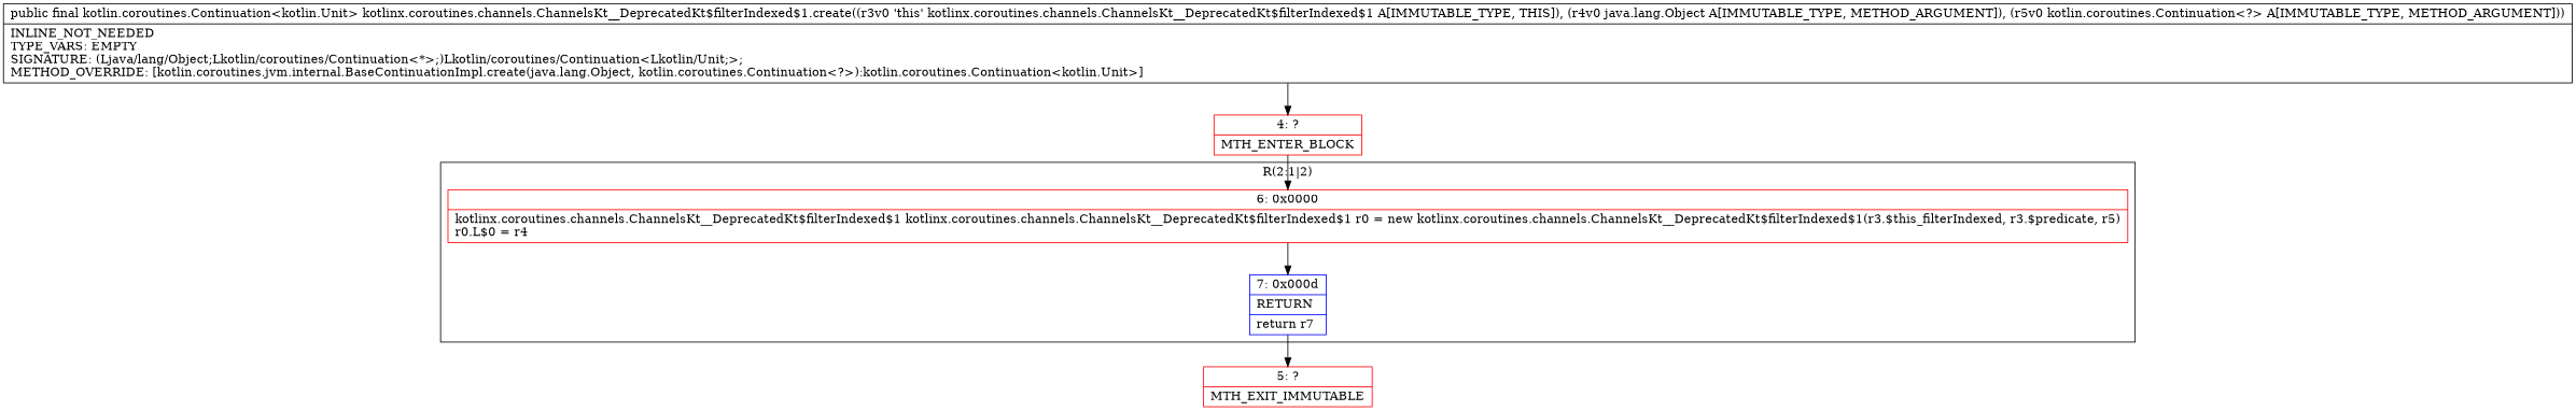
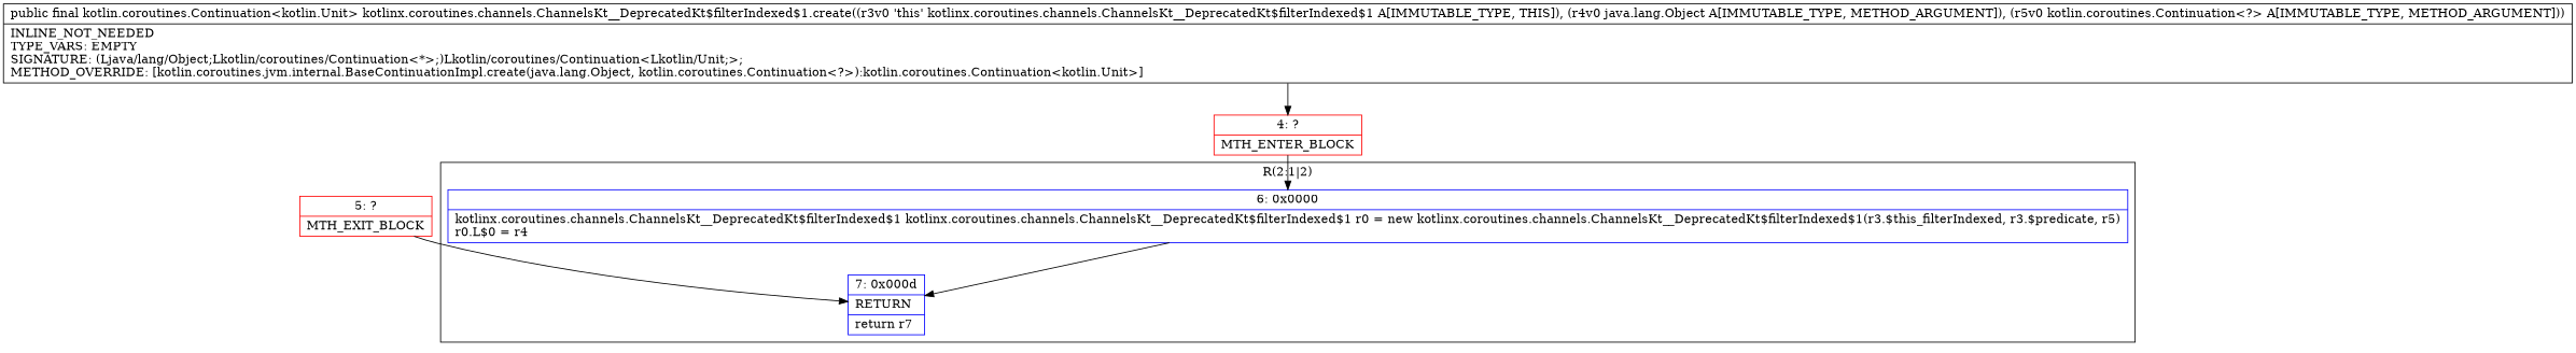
  digraph {
    node [color=blue shape=record]
-   n1 [color=red label="{6\:\ 0x0000|kotlinx.coroutines.channels.ChannelsKt__DeprecatedKt$filterIndexed$1 kotlinx.coroutines.channels.ChannelsKt__DeprecatedKt$filterIndexed$1 r0 = new kotlinx.coroutines.channels.ChannelsKt__DeprecatedKt$filterIndexed$1(r3.$this_filterIndexed, r3.$predicate, r5)\lr0.L$0 = r4\l}"]
+   n1 [label="{6\:\ 0x0000|kotlinx.coroutines.channels.ChannelsKt__DeprecatedKt$filterIndexed$1 kotlinx.coroutines.channels.ChannelsKt__DeprecatedKt$filterIndexed$1 r0 = new kotlinx.coroutines.channels.ChannelsKt__DeprecatedKt$filterIndexed$1(r3.$this_filterIndexed, r3.$predicate, r5)\lr0.L$0 = r4\l}"]
    n2 [label="{7\:\ 0x000d|RETURN\l|return r7\l}"]
-   n3 [color=red label="{5\:\ ?|MTH_EXIT_IMMUTABLE\l}"]
+   n3 [color=red label="{5\:\ ?|MTH_EXIT_BLOCK\l}"]
    n4 [color=red label="{4\:\ ?|MTH_ENTER_BLOCK\l}"]
    n5 [label="{public final kotlin.coroutines.Continuation\<kotlin.Unit\> kotlinx.coroutines.channels.ChannelsKt__DeprecatedKt$filterIndexed$1.create((r3v0 'this' kotlinx.coroutines.channels.ChannelsKt__DeprecatedKt$filterIndexed$1 A[IMMUTABLE_TYPE, THIS]), (r4v0 java.lang.Object A[IMMUTABLE_TYPE, METHOD_ARGUMENT]), (r5v0 kotlin.coroutines.Continuation\<?\> A[IMMUTABLE_TYPE, METHOD_ARGUMENT]))  | INLINE_NOT_NEEDED\lTYPE_VARS: EMPTY\lSIGNATURE: (Ljava\/lang\/Object;Lkotlin\/coroutines\/Continuation\<*\>;)Lkotlin\/coroutines\/Continuation\<Lkotlin\/Unit;\>;\lMETHOD_OVERRIDE: [kotlin.coroutines.jvm.internal.BaseContinuationImpl.create(java.lang.Object, kotlin.coroutines.Continuation\<?\>):kotlin.coroutines.Continuation\<kotlin.Unit\>]\l}" color=""]
    subgraph cluster_1 {
      label="R(2:1|2)"
      n1
      n2
    }
    n1 -> n2
-   n2 -> n3
+   n3 -> n2
    n4 -> n1
    n5 -> n4
  }
